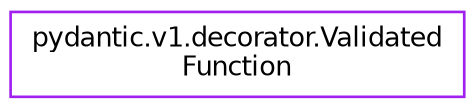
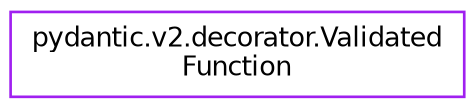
  digraph {
    rankdir=TB
-   n1 [color=purple fillcolor=white fontname=Helvetica fontsize=10 height=0.2 label="pydantic.v1.decorator.Validated\lFunction" shape=record style=filled width=0.4]
+   n1 [color=purple fillcolor=white fontname=Helvetica fontsize=10 height=0.2 label="pydantic.v2.decorator.Validated\lFunction" shape=record style=filled width=0.4]
  }
